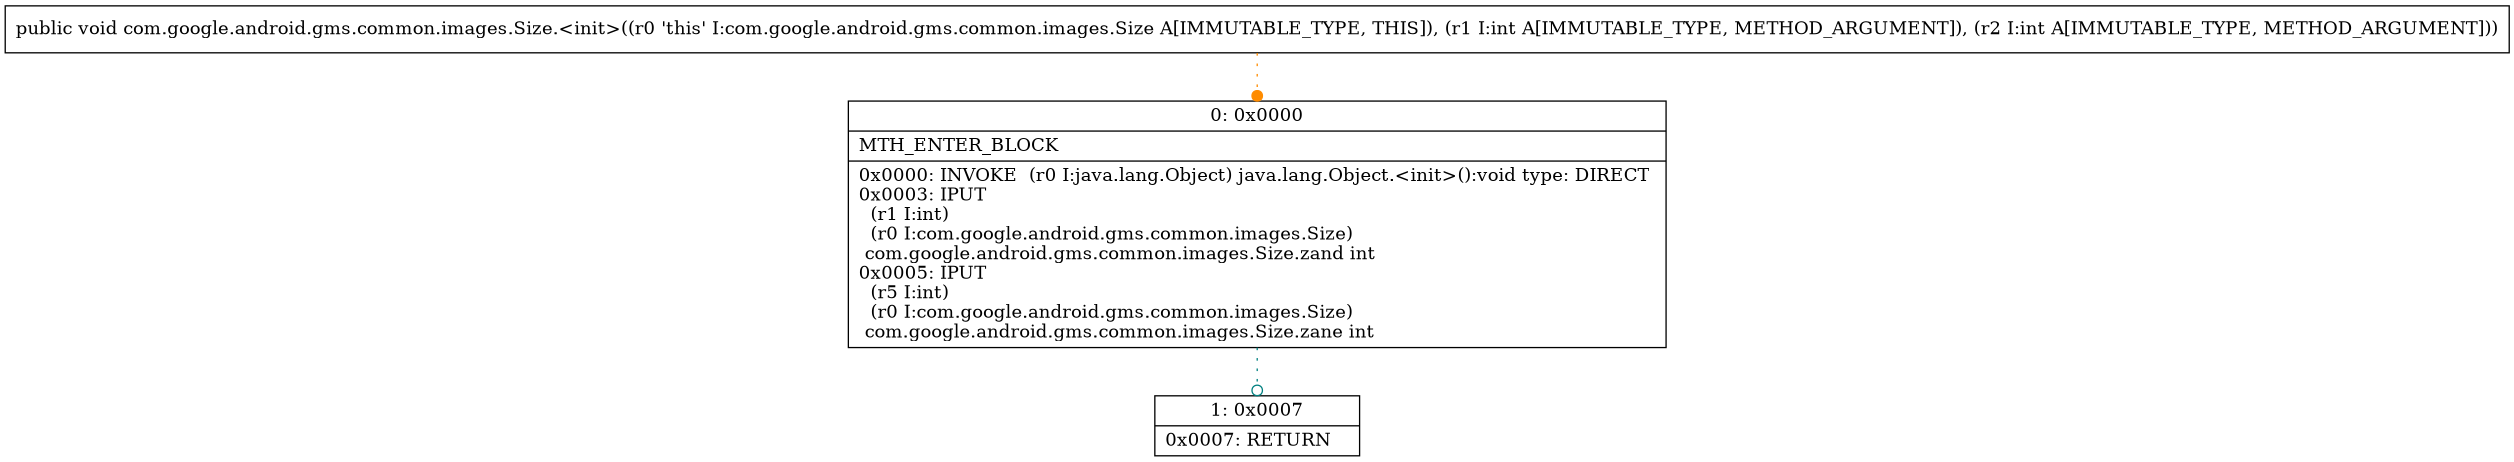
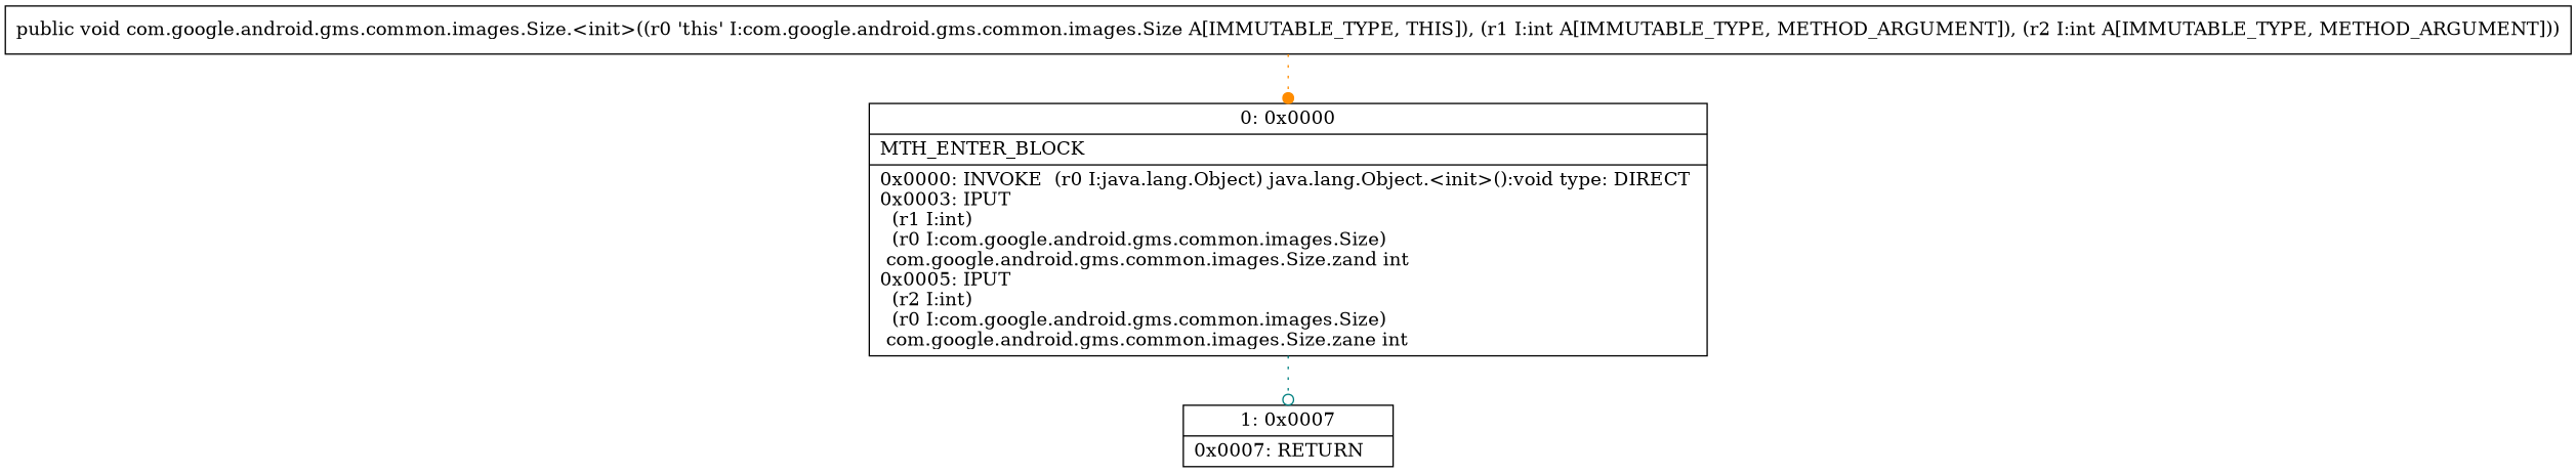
  digraph {
    node [shape=record]
    edge [style=dotted]
-   n1 [label="{0\:\ 0x0000|MTH_ENTER_BLOCK\l|0x0000: INVOKE  (r0 I:java.lang.Object) java.lang.Object.\<init\>():void type: DIRECT \l0x0003: IPUT  \l  (r1 I:int)\l  (r0 I:com.google.android.gms.common.images.Size)\l com.google.android.gms.common.images.Size.zand int \l0x0005: IPUT  \l  (r5 I:int)\l  (r0 I:com.google.android.gms.common.images.Size)\l com.google.android.gms.common.images.Size.zane int \l}"]
+   n1 [label="{0\:\ 0x0000|MTH_ENTER_BLOCK\l|0x0000: INVOKE  (r0 I:java.lang.Object) java.lang.Object.\<init\>():void type: DIRECT \l0x0003: IPUT  \l  (r1 I:int)\l  (r0 I:com.google.android.gms.common.images.Size)\l com.google.android.gms.common.images.Size.zand int \l0x0005: IPUT  \l  (r2 I:int)\l  (r0 I:com.google.android.gms.common.images.Size)\l com.google.android.gms.common.images.Size.zane int \l}"]
    n2 [label="{1\:\ 0x0007|0x0007: RETURN   \l}"]
    n3 [label="{public void com.google.android.gms.common.images.Size.\<init\>((r0 'this' I:com.google.android.gms.common.images.Size A[IMMUTABLE_TYPE, THIS]), (r1 I:int A[IMMUTABLE_TYPE, METHOD_ARGUMENT]), (r2 I:int A[IMMUTABLE_TYPE, METHOD_ARGUMENT])) }"]
    n1 -> n2 [color=teal arrowhead=odot]
    n3 -> n1 [color=darkorange arrowhead=dot]
  }
